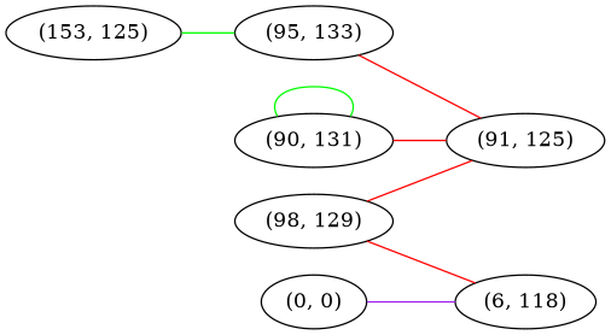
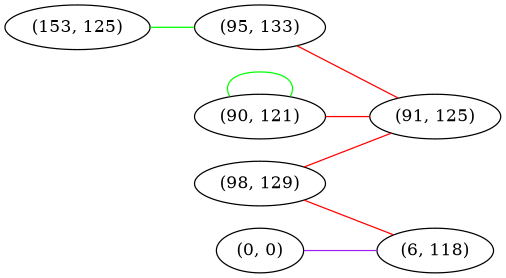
  graph {
    rankdir=LR
    edge [color=red weight=1]
    "(153, 125)"
    "(95, 133)"
    "(91, 125)"
    "(0, 0)"
    "(6, 118)"
    "(98, 129)"
-   "(90, 121)" [label="(90, 131)"]
+   "(90, 121)"
    "(153, 125)" -- "(95, 133)" [color=green]
    "(95, 133)" -- "(91, 125)"
    "(0, 0)" -- "(6, 118)" [color=purple weight=4]
    "(98, 129)" -- "(91, 125)"
    "(98, 129)" -- "(6, 118)" [weight=2]
    "(90, 121)" -- "(91, 125)"
    "(90, 121)" -- "(90, 121)" [color=green weight=2]
  }
